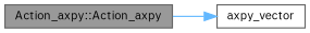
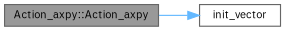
  digraph {
    rankdir=LR
    fontname="IBM Plex Sans"
    node [fontname="IBM Plex Sans" fontsize=10 shape=box style=filled]
    n1 [color=gray40 fillcolor=grey60 fontcolor=black height=0.2 label="Action_axpy::Action_axpy" width=0.4]
-   n2 [color=grey40 fillcolor=white height=0.2 label=axpy_vector width=0.4]
+   n2 [color=grey40 fillcolor=white height=0.2 label=init_vector width=0.4]
    n1 -> n2 [color=steelblue1 fontname="IBM Plex Sans" fontsize=10 labelfontname=Helvetica labelfontsize=10 style=solid]
  }
